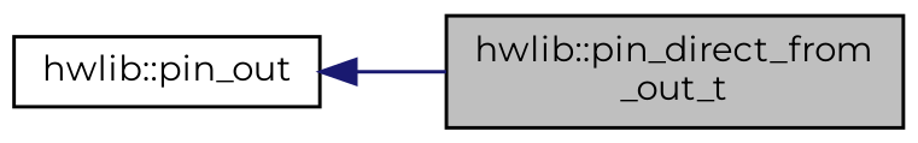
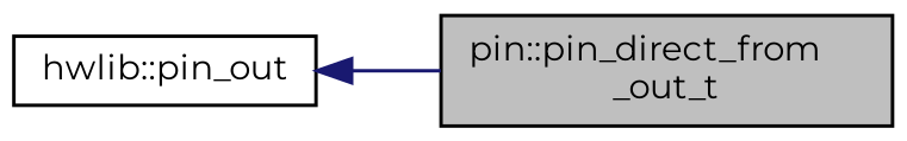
  digraph {
    rankdir=LR
    fontname=Montserrat
    node [color=black fontname=Montserrat fontsize=10 shape=record style=filled]
-   n1 [fillcolor=grey75 fontcolor=black height=0.2 label="hwlib::pin_direct_from\l_out_t" width=0.4]
+   n1 [fillcolor=grey75 fontcolor=black height=0.2 label="pin::pin_direct_from\l_out_t" width=0.4]
    n2 [fillcolor=white height=0.2 label="hwlib::pin_out" width=0.4]
    n2 -> n1 [color=midnightblue dir=back fontname=Montserrat fontsize=10 labelfontname=Helvetica labelfontsize=10 style=solid]
  }
